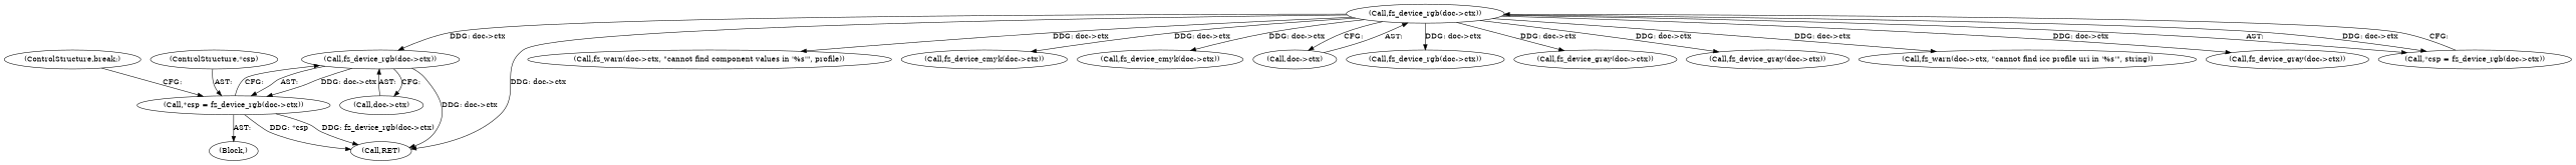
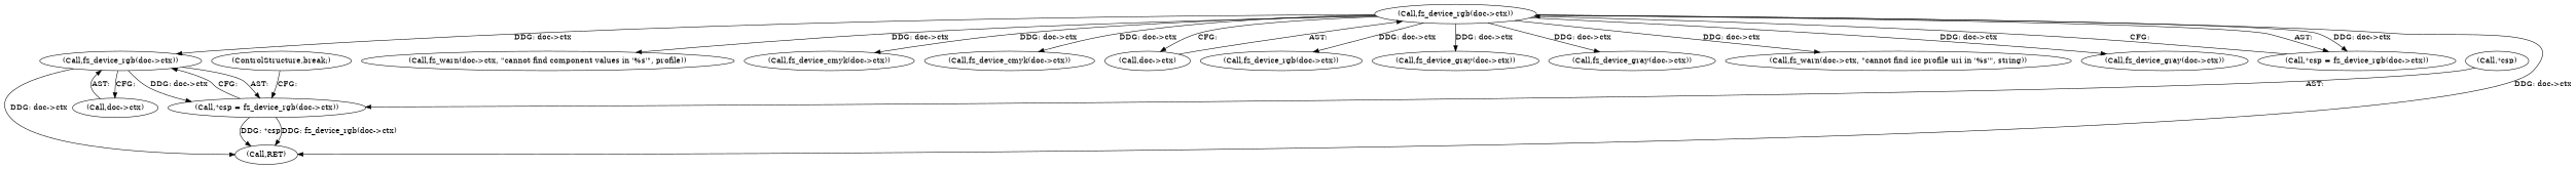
  digraph {
    n1 [label="(Call,fz_device_rgb(doc->ctx))"]
    n2 [label="(Call,*csp = fz_device_rgb(doc->ctx))"]
    n3 [label="(Call,RET)"]
    n4 [label="(Call,doc->ctx)"]
-   n5 [label="(Block,)"]
    n6 [label="(Call,fz_device_rgb(doc->ctx))"]
    n7 [label="(Call,fz_warn(doc->ctx, \"cannot find component values in '%s'\", profile))"]
    n8 [label="(Call,fz_device_cmyk(doc->ctx))"]
    n9 [label="(Call,fz_device_cmyk(doc->ctx))"]
    n10 [label="(Call,doc->ctx)"]
    n11 [label="(Call,fz_device_rgb(doc->ctx))"]
    n12 [label="(Call,fz_device_gray(doc->ctx))"]
    n13 [label="(Call,fz_device_gray(doc->ctx))"]
    n14 [label="(Call,fz_warn(doc->ctx, \"cannot find icc profile uri in '%s'\", string))"]
    n15 [label="(Call,fz_device_gray(doc->ctx))"]
    n16 [label="(Call,*csp = fz_device_rgb(doc->ctx))"]
    n17 [label="(ControlStructure,break;)"]
-   n18 [label="(ControlStructure,*csp)"]
+   n18 [label="(Call,*csp)"]
    n1 -> n2 [label="AST: "]
    n1 -> n2 [label="DDG: doc->ctx"]
    n1 -> n3 [label="DDG: doc->ctx"]
    n1 -> n4 [label="CFG: "]
    n2 -> n1 [label="CFG: "]
    n2 -> n3 [label="DDG: *csp"]
    n2 -> n3 [label="DDG: fz_device_rgb(doc->ctx)"]
-   n2 -> n5 [label="AST: "]
    n4 -> n1 [label="AST: "]
    n6 -> n1 [label="DDG: doc->ctx"]
    n6 -> n3 [label="DDG: doc->ctx"]
    n6 -> n7 [label="DDG: doc->ctx"]
    n6 -> n8 [label="DDG: doc->ctx"]
    n6 -> n9 [label="DDG: doc->ctx"]
    n6 -> n10 [label="CFG: "]
    n6 -> n11 [label="DDG: doc->ctx"]
    n6 -> n12 [label="DDG: doc->ctx"]
    n6 -> n13 [label="DDG: doc->ctx"]
    n6 -> n14 [label="DDG: doc->ctx"]
    n6 -> n15 [label="DDG: doc->ctx"]
    n6 -> n16 [label="AST: "]
    n6 -> n16 [label="DDG: doc->ctx"]
    n10 -> n6 [label="AST: "]
    n16 -> n6 [label="CFG: "]
    n17 -> n2 [label="CFG: "]
    n18 -> n2 [label="AST: "]
  }
